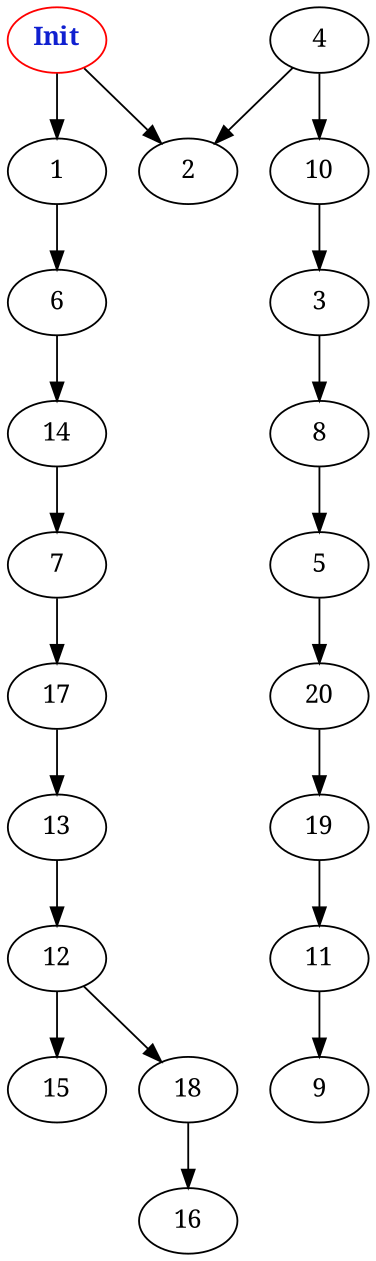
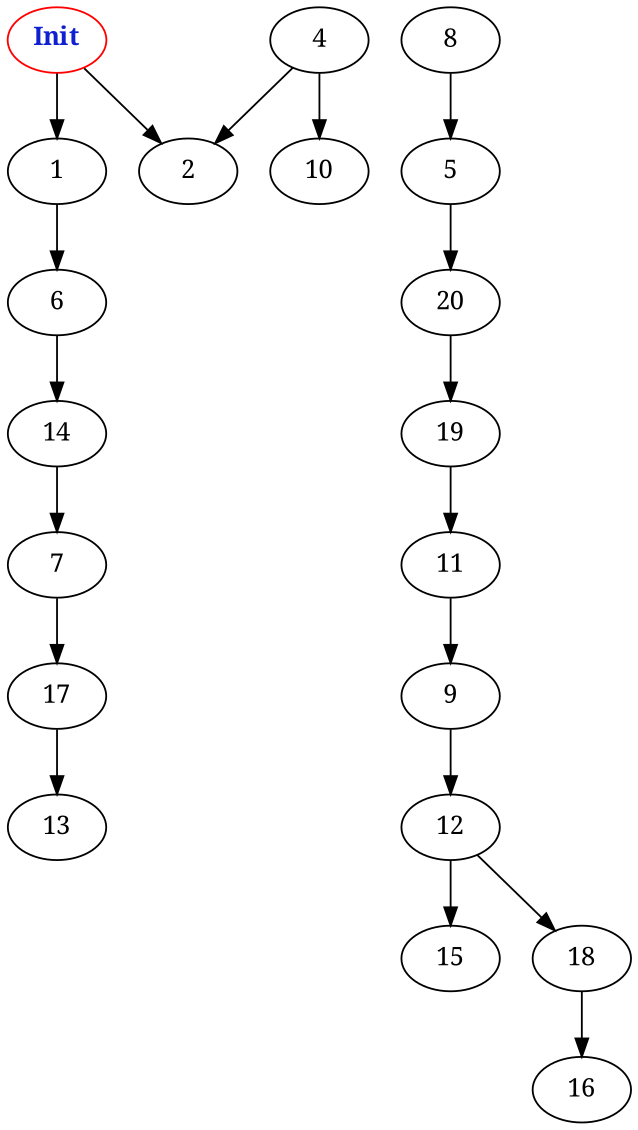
  digraph {
    fontname="Noto Serif"
    node [fontname="Noto Serif"]
    edge [fontname="Noto Serif" weight=8.0]
    n1 [color=red fontcolor="#1020d0" label=<<b>Init</b>>]
    2
    1
    6
    4
    10
    14
-   3
    7
    5
    20
    19
    11
    9
    8
    17
    13
    12
    15
    18
    16
    n1 -> 2 [weight=1.0]
    n1 -> 1 [weight=2.0]
    1 -> 6 [weight=3.0]
    6 -> 14 [weight=4.0]
    4 -> 2 [weight=1.0]
    4 -> 10
-   10 -> 3 [weight=9.0]
    14 -> 7
-   3 -> 8 [weight=7.0]
    7 -> 17 [weight=1.0]
    5 -> 20 [weight=4.0]
    20 -> 19
    19 -> 11 [weight=4.0]
    11 -> 9
-   13 -> 12 [weight=3.0]
+   9 -> 12 [weight=3.0]
    8 -> 5 [weight=3.0]
    17 -> 13 [weight=2.0]
    12 -> 15 [weight=7.0]
    12 -> 18 [weight=2.0]
    18 -> 16 [weight=5.0]
  }
